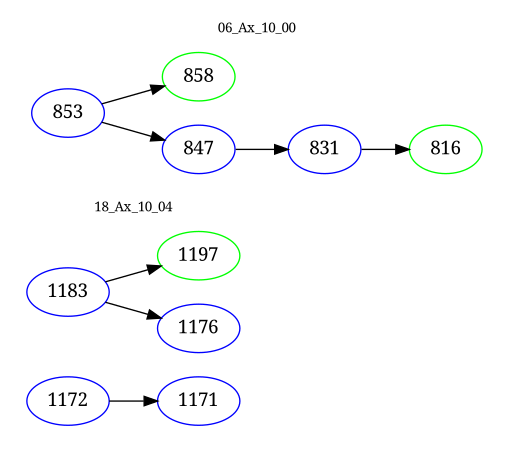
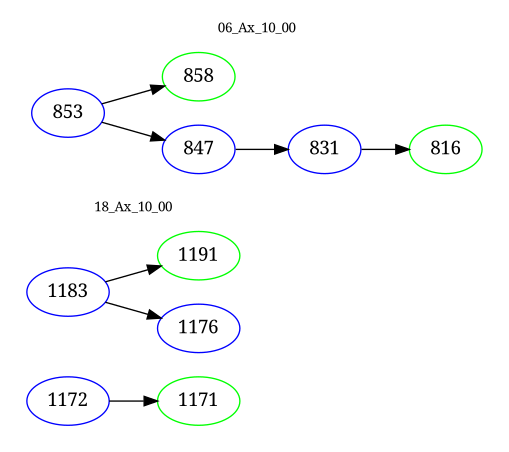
  digraph {
    fontname="Noto Serif"
    rankdir=LR
    node [color=blue fontname="Noto Serif"]
    edge [color=black fontname="Noto Serif"]
    n1 [label=1183]
    n2 [label=1176]
-   n3 [color=green label=1197]
+   n3 [color=green label=1191]
    n4 [label=1172]
-   n5 [label=1171]
+   n5 [color=green label=1171]
    n6 [label=853]
    n7 [label=847]
    n8 [color=green label=858]
    n9 [label=831]
    n10 [color=green label=816]
    subgraph cluster_1 {
      color=white
      fontsize=10
-     label="18_Ax_10_04"
+     label="18_Ax_10_00"
      n1
      n2
      n3
      n4
      n5
    }
    subgraph cluster_2 {
      color=white
      fontsize=10
      label="06_Ax_10_00"
      n6
      n7
      n8
      n9
      n10
    }
    n1 -> n2
    n1 -> n3
    n4 -> n5
    n6 -> n7
    n6 -> n8
    n7 -> n9
    n9 -> n10
  }
